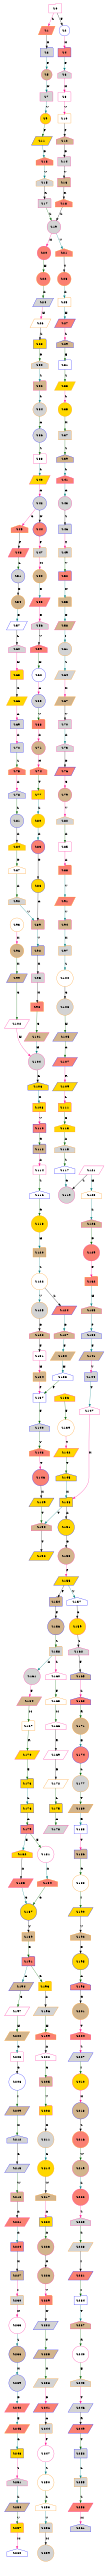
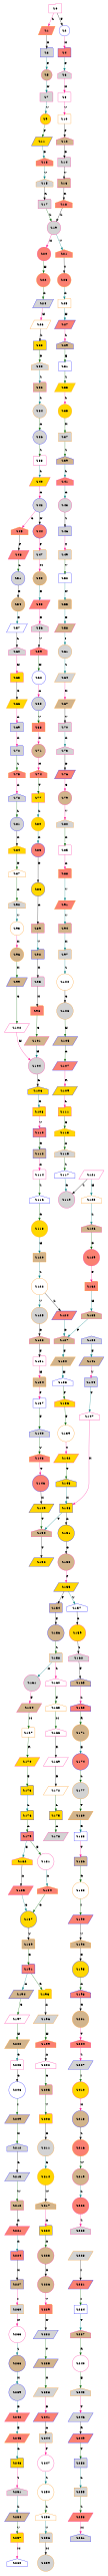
  strict digraph {
    node [color=blue fillcolor=lightgrey shape=folder style=filled]
    edge [color=darkgreen]
    S0 [color=deeppink fillcolor=white]
    S1 [color=darkorange fillcolor=salmon shape=parallelogram]
    S2 [fillcolor=white shape=circle]
    S3
    S4 [fillcolor=salmon]
    S5 [color=deeppink fillcolor=tan shape=circle]
    S6 [color=deeppink shape=house]
    S7 [color=deeppink]
    S8 [color=deeppink fillcolor=white]
    S9 [color=deeppink fillcolor=gold shape=circle]
    S10 [color=darkorange fillcolor=white]
    S11 [fillcolor=gold shape=parallelogram]
    S12 [color=deeppink fillcolor=tan shape=house]
    S13 [color=darkorange fillcolor=salmon shape=house]
    S14 [color=deeppink]
    S15 [color=darkorange shape=house]
    S16 [color=deeppink fillcolor=tan]
    S17 [color=deeppink]
    S18 [color=darkorange fillcolor=salmon shape=house]
    S19 [color=deeppink shape=circle]
    S20 [color=deeppink fillcolor=salmon shape=circle]
    S21 [color=darkorange fillcolor=salmon shape=house]
    S22 [color=darkorange fillcolor=salmon shape=circle]
    S23 [color=darkorange fillcolor=salmon shape=circle]
    S24 [shape=parallelogram]
    S25 [color=darkorange fillcolor=white]
    S26 [color=darkorange fillcolor=white shape=parallelogram]
    S27 [fillcolor=salmon shape=parallelogram]
    S28 [fillcolor=gold]
    S29 [fillcolor=tan shape=house]
    S30 [color=darkorange shape=house]
    S31 [fillcolor=white]
    S32 [color=deeppink fillcolor=tan]
    S33 [color=darkorange fillcolor=gold shape=parallelogram]
    S34 [color=darkorange shape=circle]
    S35 [color=darkorange fillcolor=gold shape=circle]
    S36 [shape=circle]
    S37 [color=darkorange]
    S38 [color=deeppink fillcolor=white]
    S39 [fillcolor=tan shape=house]
    S40 [color=deeppink fillcolor=gold shape=parallelogram]
    S41 [color=deeppink fillcolor=salmon shape=house]
    S42 [shape=circle]
    S43 [color=deeppink shape=circle]
    S44 [fillcolor=salmon shape=circle]
    S45 [color=darkorange fillcolor=salmon shape=house]
    S46
    S47 [color=darkorange]
    S48 [color=deeppink fillcolor=salmon shape=parallelogram]
    S49 [color=darkorange]
    S50 [color=darkorange fillcolor=tan shape=circle]
    S51 [shape=circle]
-   S52 [fillcolor=salmon]
+   S52 [fillcolor=white]
    S53 [color=deeppink fillcolor=salmon shape=parallelogram]
    S54 [color=darkorange fillcolor=tan shape=circle]
    S55 [color=darkorange fillcolor=tan]
    S56 [color=deeppink shape=house]
    S57 [fillcolor=white shape=parallelogram]
    S58 [color=deeppink fillcolor=tan shape=parallelogram]
    S59 [color=deeppink fillcolor=salmon shape=house]
    S60 [color=deeppink shape=house]
    S61 [color=darkorange shape=circle]
    S62 [fillcolor=white shape=circle]
    S63 [color=deeppink fillcolor=gold]
    S64 [color=darkorange shape=parallelogram]
    S65 [shape=circle]
    S66 [color=darkorange fillcolor=gold shape=parallelogram]
    S67 [color=darkorange fillcolor=tan shape=parallelogram]
    S68 [color=darkorange fillcolor=salmon]
    S69
    S70 [color=deeppink]
    S71 [color=deeppink fillcolor=tan shape=circle]
    S72
    S73 [color=deeppink shape=house]
    S74 [color=darkorange fillcolor=salmon shape=house]
    S75 [color=darkorange fillcolor=salmon shape=house]
    S76 [fillcolor=salmon shape=parallelogram]
    S77 [color=deeppink fillcolor=gold]
    S78 [shape=house]
    S79 [color=deeppink fillcolor=tan shape=circle]
    S80 [color=darkorange fillcolor=gold shape=circle]
    S81 [shape=circle]
    S82 [color=darkorange shape=house]
    S83 [fillcolor=salmon shape=circle]
    S84 [color=darkorange fillcolor=gold shape=house]
    S85 [color=deeppink fillcolor=white]
    S86 [fillcolor=gold shape=circle]
    S87 [color=darkorange fillcolor=white shape=house]
    S88 [color=darkorange fillcolor=salmon]
    S89 [color=deeppink fillcolor=tan]
    S90 [color=darkorange shape=house]
    S91 [color=darkorange fillcolor=salmon shape=parallelogram]
    S92 [fillcolor=tan]
    S93 [color=darkorange fillcolor=white shape=circle]
    S94 [color=deeppink fillcolor=tan]
    S95 [color=deeppink]
    S96 [color=darkorange fillcolor=tan shape=circle]
    S97 [color=darkorange]
    S98 [color=darkorange fillcolor=salmon]
    S99 [fillcolor=tan shape=parallelogram]
    S100 [color=darkorange fillcolor=white shape=circle]
    S101 [color=deeppink fillcolor=tan shape=parallelogram]
    S102 [color=deeppink fillcolor=white shape=parallelogram]
    S103 [color=darkorange shape=circle]
    S104 [color=deeppink shape=circle]
    S105 [fillcolor=tan shape=parallelogram]
    S106 [fillcolor=gold shape=house]
    S107 [fillcolor=salmon shape=parallelogram]
    S108 [color=deeppink fillcolor=gold]
    S109 [fillcolor=gold shape=parallelogram]
    S110 [fillcolor=salmon]
    S111 [color=deeppink fillcolor=gold]
    S112 [fillcolor=tan]
    S113 [color=darkorange fillcolor=gold shape=house]
    S114 [color=deeppink fillcolor=white]
    S115 [color=darkorange shape=house]
    S116 [fillcolor=white shape=house]
    S117 [fillcolor=white shape=house]
    S118 [color=darkorange fillcolor=gold shape=circle]
    S119 [color=deeppink shape=circle]
    S120 [color=darkorange fillcolor=tan]
    S122 [color=darkorange fillcolor=white shape=circle]
    S121 [color=deeppink fillcolor=white shape=parallelogram]
    S123 [color=darkorange fillcolor=white shape=house]
    S124 [fillcolor=salmon shape=parallelogram]
    S125 [color=darkorange shape=circle]
    S126 [color=deeppink fillcolor=tan shape=house]
    S127 [color=deeppink fillcolor=tan shape=house]
    S128 [color=deeppink fillcolor=tan shape=house]
    S129 [color=deeppink fillcolor=salmon shape=circle]
    S130 [color=darkorange fillcolor=tan shape=parallelogram]
    S131 [color=deeppink fillcolor=white]
    S132 [color=darkorange fillcolor=salmon]
    S133 [fillcolor=white shape=house]
    S134 [color=darkorange fillcolor=tan]
    S135 [color=deeppink fillcolor=tan shape=house]
    S136 [color=deeppink fillcolor=gold shape=house]
    S137 [fillcolor=white]
    S138 [shape=house]
    S139 [color=darkorange fillcolor=white shape=circle]
    S140 [shape=house]
    S141 [fillcolor=tan shape=parallelogram]
    S142 [color=deeppink fillcolor=gold shape=parallelogram]
    S143 [color=darkorange fillcolor=salmon shape=house]
    S144
    S145 [fillcolor=gold shape=house]
    S146 [fillcolor=salmon shape=circle]
    S147 [color=deeppink fillcolor=white shape=house]
    S148 [fillcolor=gold]
    S149 [fillcolor=gold shape=parallelogram]
    S150 [color=deeppink fillcolor=tan shape=house]
    S151 [fillcolor=gold shape=circle]
    S152 [fillcolor=gold shape=parallelogram]
    S153 [color=deeppink fillcolor=tan shape=circle]
    S155 [fillcolor=gold shape=parallelogram]
    S154 [fillcolor=tan]
    S156 [fillcolor=tan shape=circle]
    S157 [fillcolor=white shape=house]
    S158 [color=darkorange]
    S159 [color=deeppink fillcolor=gold shape=circle]
    S160 [color=deeppink fillcolor=white shape=house]
    S161 [color=deeppink shape=circle]
    S162 [color=deeppink shape=house]
    S163 [color=darkorange fillcolor=white shape=house]
    S164 [color=deeppink fillcolor=tan shape=parallelogram]
    S165 [fillcolor=tan shape=house]
    S166 [color=deeppink fillcolor=white shape=house]
    S167 [color=darkorange fillcolor=white]
    S168 [fillcolor=salmon shape=house]
    S169 [color=deeppink fillcolor=white shape=parallelogram]
    S170 [color=deeppink fillcolor=gold shape=parallelogram]
    S171 [color=darkorange fillcolor=tan shape=circle]
    S172 [color=darkorange fillcolor=white shape=parallelogram]
    S173 [fillcolor=gold]
    S174 [fillcolor=salmon shape=circle]
    S175 [fillcolor=gold]
    S176 [fillcolor=gold]
    S177 [color=darkorange shape=circle]
    S178 [color=deeppink shape=parallelogram]
    S179 [fillcolor=salmon]
    S180 [color=darkorange fillcolor=tan shape=parallelogram]
    S181 [color=deeppink fillcolor=white shape=circle]
    S182 [color=deeppink fillcolor=gold shape=house]
    S183 [fillcolor=white]
    S184 [color=darkorange fillcolor=salmon shape=house]
    S185 [color=deeppink fillcolor=salmon shape=parallelogram]
    S186 [fillcolor=tan]
    S187 [fillcolor=gold shape=circle]
    S188 [color=darkorange fillcolor=white shape=circle]
    S189 [color=darkorange fillcolor=tan]
-   S190 [fillcolor=gold shape=parallelogram]
+   S190 [fillcolor=salmon shape=parallelogram]
    S191 [fillcolor=salmon]
    S192 [color=darkorange fillcolor=tan shape=house]
    S193 [color=darkorange fillcolor=gold]
    S194 [fillcolor=tan shape=parallelogram]
    S195 [fillcolor=gold shape=circle]
    S196 [color=darkorange shape=parallelogram]
    S197 [color=deeppink fillcolor=white shape=parallelogram]
    S198 [fillcolor=salmon shape=house]
    S199 [color=darkorange fillcolor=salmon shape=house]
    S200 [color=darkorange fillcolor=tan shape=parallelogram]
    S201 [color=darkorange fillcolor=tan shape=circle]
    S202 [color=deeppink fillcolor=white shape=house]
    S203 [color=deeppink fillcolor=white]
    S204 [color=deeppink fillcolor=salmon shape=house]
    S205 [color=deeppink fillcolor=tan]
    S206 [fillcolor=white shape=circle]
    S207 [shape=parallelogram]
    S208 [color=deeppink fillcolor=gold]
    S209 [fillcolor=tan shape=parallelogram]
    n211 [color=deeppink fillcolor=gold label=S410 shape=circle]
    S211 [color=darkorange shape=circle]
    S212 [shape=house]
    S213 [fillcolor=tan shape=circle]
    S214 [color=darkorange fillcolor=gold shape=circle]
    S215 [shape=parallelogram]
    S216 [color=darkorange fillcolor=salmon shape=circle]
    S217 [color=darkorange fillcolor=tan shape=house]
    S218 [color=deeppink fillcolor=tan]
    S219 [color=deeppink fillcolor=tan shape=circle]
    S220 [fillcolor=gold]
    S221 [color=deeppink fillcolor=salmon shape=parallelogram]
    S222 [color=deeppink fillcolor=salmon shape=circle]
    S223 [color=deeppink fillcolor=tan shape=circle]
    S224 [fillcolor=salmon]
    S225 [color=deeppink shape=house]
    S226 [color=deeppink fillcolor=tan shape=circle]
    S227 [fillcolor=tan]
    S228 [color=darkorange shape=parallelogram]
    S229 [color=darkorange fillcolor=salmon]
    S230 [color=darkorange]
    S231 [fillcolor=salmon shape=parallelogram]
    S232 [shape=parallelogram]
    S233 [color=deeppink fillcolor=white shape=circle]
    S234 [fillcolor=white]
    S235 [fillcolor=tan shape=parallelogram]
    S236 [fillcolor=tan shape=circle]
    S237 [color=deeppink fillcolor=tan shape=house]
    S238 [color=darkorange shape=parallelogram]
    S239 [shape=circle]
    S240 [color=deeppink fillcolor=white shape=circle]
    S241 [fillcolor=salmon shape=parallelogram]
    S242 [color=deeppink fillcolor=salmon shape=parallelogram]
    S243 [color=darkorange shape=house]
    S244 [color=darkorange]
    S245 [color=darkorange fillcolor=salmon shape=parallelogram]
    S246 [shape=parallelogram]
    S247 [color=deeppink fillcolor=white shape=circle]
    S248 [fillcolor=gold]
    S249 [fillcolor=salmon shape=parallelogram]
    S250 [color=darkorange fillcolor=white shape=circle]
    S251 [color=deeppink shape=house]
    S252
    S253 [color=darkorange fillcolor=white shape=house]
    S254 [fillcolor=tan shape=parallelogram]
    S255 [color=darkorange]
    S256 [color=darkorange]
    S257 [color=deeppink fillcolor=gold]
    S258 [color=deeppink fillcolor=salmon shape=parallelogram]
    S259 [color=darkorange shape=circle]
    S260 [fillcolor=white shape=house]
    S261 [shape=house]
    S0 -> S1 [color=deeppink label=L]
    S0 -> S2 [color=black label=F]
    S1 -> S3 [color=black label=K]
    S2 -> S4 [color=deeppink label=K]
    S3 -> S5 [color=teal label=F]
    S4 -> S6 [color=teal label=F]
    S5 -> S7 [color=teal label=N]
    S6 -> S8 [color=deeppink label=N]
    S7 -> S9 [color=teal label=V]
    S8 -> S10 [color=deeppink label=V]
    S9 -> S11 [label=P]
    S10 -> S12 [color=black label=P]
    S11 -> S13 [color=teal label=D]
    S12 -> S14 [color=black label=D]
    S13 -> S15 [color=teal label=V]
    S14 -> S16 [color=black label=V]
    S15 -> S17 [color=black label=R]
    S16 -> S18 [color=black label=R]
    S17 -> S19 [label=L]
    S18 -> S19 [color=black label=L]
    S19 -> S20 [color=deeppink label=K]
    S19 -> S21 [color=teal label=V]
    S20 -> S22 [label=H]
    S21 -> S23 [color=black label=Y]
    S22 -> S24 [label=A]
    S23 -> S25 [color=teal label=A]
    S24 -> S26 [color=deeppink label=H]
    S25 -> S27 [color=teal label=H]
    S26 -> S28 [color=black label=L]
    S27 -> S29 [color=deeppink label=L]
    S28 -> S30 [label=D]
    S29 -> S31 [label=E]
    S30 -> S32 [color=teal label=S]
    S31 -> S33 [label=S]
    S32 -> S34 [color=teal label=L]
    S33 -> S35 [color=deeppink label=L]
    S34 -> S36 [label=A]
    S35 -> S37 [label=K]
    S36 -> S38 [label=S]
    S37 -> S39 [label=S]
    S38 -> S40 [color=teal label=L]
    S39 -> S41 [color=teal label=L]
    S40 -> S42 [color=deeppink label=A]
    S41 -> S43 [color=teal label=A]
    S42 -> S44 [color=black label=N]
    S42 -> S45 [color=deeppink label=G]
    S43 -> S46 [color=black label=S]
    S44 -> S47 [color=deeppink label=P]
    S45 -> S48 [color=black label=P]
    S46 -> S49 [color=deeppink label=T]
    S47 -> S50 [color=deeppink label=M]
    S48 -> S51 [label=L]
    S49 -> S52 [label=V]
    S50 -> S53 [color=teal label=D]
    S51 -> S54 [color=black label=D]
    S52 -> S55 [color=teal label=N]
    S53 -> S56 [color=deeppink label=D]
    S54 -> S57 [color=teal label=D]
    S55 -> S58 [color=teal label=D]
    S56 -> S59 [color=black label=V]
    S57 -> S60 [color=black label=L]
    S58 -> S61 [color=teal label=I]
    S59 -> S62 [label=H]
    S60 -> S63 [color=deeppink label=H]
    S61 -> S64 [color=teal label=S]
    S62 -> S65 [color=deeppink label=A]
    S63 -> S66 [color=black label=G]
    S64 -> S67 [color=deeppink label=K]
    S65 -> S68 [label=V]
    S66 -> S69 [color=deeppink label=A]
    S67 -> S70 [color=black label=V]
    S68 -> S71 [color=deeppink label=A]
    S69 -> S72 [color=deeppink label=A]
    S70 -> S73 [color=teal label=A]
    S71 -> S74 [color=deeppink label=N]
    S72 -> S75 [label=S]
    S73 -> S76 [color=black label=D]
    S74 -> S77 [label=T]
    S75 -> S78 [color=deeppink label=A]
    S76 -> S79 [color=deeppink label=G]
    S77 -> S80 [color=teal label=L]
    S78 -> S81 [label=L]
    S79 -> S82 [color=deeppink label=V]
    S80 -> S83 [color=teal label=A]
    S81 -> S84 [color=black label=A]
    S82 -> S85 [label=A]
    S83 -> S86 [color=black label=D]
    S84 -> S87 [label=D]
    S85 -> S88 [color=deeppink label=A]
    S86 -> S89 [color=black label=A]
    S87 -> S90 [label=A]
    S88 -> S91 [color=teal label=V]
    S89 -> S92 [color=teal label=V]
-   S90 -> S89 [color=teal label=V]
+   S90 -> S93 [color=teal label=V]
    S91 -> S94 [color=teal label=V]
    S92 -> S95 [color=black label=K]
    S93 -> S96 [color=deeppink label=K]
    S94 -> S97 [color=teal label=K]
    S95 -> S98 [color=black label=K]
    S96 -> S99 [label=K]
    S97 -> S100 [color=teal label=S]
    S98 -> S101 [label=G]
    S99 -> S102 [label=G]
    S100 -> S103 [color=black label=G]
    S101 -> S104 [color=teal label=H]
    S102 -> S104 [color=deeppink label=H]
    S103 -> S105 [label=H]
    S104 -> S106 [color=black label=G]
    S105 -> S107 [label=A]
    S106 -> S108 [color=teal label=K]
    S107 -> S109 [color=deeppink label=R]
    S108 -> S110 [color=deeppink label=V]
    S109 -> S111 [color=deeppink label=L]
    S110 -> S112 [label=Q]
    S111 -> S113 [label=Q]
    S112 -> S114 [color=deeppink label=A]
    S113 -> S115 [label=A]
    S114 -> S116 [label=S]
    S115 -> S117 [label=S]
    S116 -> S118 [label=G]
    S117 -> S119 [color=teal label=G]
    S118 -> S120 [color=teal label=H]
    S120 -> S122 [color=teal label=S]
    S122 -> S124 [color=black label=L]
    S122 -> S125 [color=teal label=V]
    S121 -> S119 [color=black label=S]
    S121 -> S123 [color=teal label=H]
    S123 -> S126 [color=teal label=L]
    S124 -> S127 [color=teal label=D]
    S125 -> S128 [color=black label=D]
    S126 -> S129 [label=D]
    S127 -> S130 [color=teal label=F]
    S128 -> S131 [color=black label=F]
    S129 -> S132 [color=deeppink label=F]
    S130 -> S133 [color=teal label=H]
    S131 -> S134 [color=deeppink label=H]
    S132 -> S135 [color=teal label=H]
-   S133 -> S137 [label=P]
+   S133 -> S136 [label=P]
    S134 -> S137 [color=deeppink label=P]
-   S135 -> S138 [color=teal label=P]
+   S135 -> S127 [color=teal label=P]
    S136 -> S139 [label=F]
    S137 -> S140 [label=F]
    S138 -> S141 [color=teal label=F]
    S139 -> S142 [color=deeppink label=Y]
    S140 -> S143 [label=Y]
    S141 -> S144 [color=deeppink label=Y]
    S142 -> S145 [label=T]
    S143 -> S146 [color=deeppink label=T]
    S144 -> S147 [color=teal label=T]
    S145 -> S148 [color=teal label=K]
    S146 -> S149 [color=black label=K]
    S147 -> S148 [color=deeppink label=K]
    S148 -> S150 [color=teal label=T]
    S148 -> S151 [color=black label=A]
    S149 -> S150 [label=T]
    S150 -> S152 [color=black label=T]
    S151 -> S153 [color=black label=Q]
    S153 -> S155 [color=deeppink label=P]
    S155 -> S154 [color=black label=P]
    S155 -> S157 [color=teal label=Y]
    S154 -> S156 [color=black label=F]
    S156 -> S158 [label=S]
    S157 -> S159 [color=black label=C]
    S158 -> S160 [color=deeppink label=L]
    S158 -> S161 [color=teal label=A]
    S159 -> S162 [color=black label=S]
    S160 -> S163 [label=F]
    S161 -> S164 [color=deeppink label=F]
    S162 -> S165 [color=black label=F]
    S163 -> S166 [label=M]
    S164 -> S167 [label=M]
    S165 -> S168 [color=deeppink label=L]
    S166 -> S169 [color=black label=R]
    S167 -> S170 [label=R]
    S168 -> S171 [label=R]
    S169 -> S172 [color=black label=E]
    S170 -> S173 [label=E]
    S171 -> S174 [color=teal label=E]
    S172 -> S175 [label=L]
    S173 -> S176 [color=teal label=L]
    S174 -> S177 [label=L]
    S175 -> S178 [label=A]
    S176 -> S179 [label=A]
    S177 -> S180 [label=T]
    S179 -> S181 [label=E]
    S179 -> S182 [color=teal label=E]
    S180 -> S183 [color=teal label=E]
    S181 -> S184 [color=teal label=A]
    S182 -> S185 [color=black label=A]
    S183 -> S186 [color=deeppink label=T]
    S184 -> S187 [label=G]
    S185 -> S187 [color=teal label=G]
    S186 -> S188 [label=G]
    S187 -> S189 [color=black label=Y]
    S188 -> S190 [label=I]
    S189 -> S191 [label=E]
    S190 -> S192 [color=black label=V]
    S191 -> S193 [label=G]
    S191 -> S194 [color=teal label=A]
    S192 -> S195 [color=black label=D]
    S193 -> S196 [color=black label=A]
    S194 -> S197 [label=G]
    S195 -> S198 [label=A]
    S196 -> S199 [label=H]
    S197 -> S200 [label=H]
    S198 -> S201 [color=black label=Q]
    S199 -> S202 [color=black label=A]
    S200 -> S203 [color=teal label=G]
    S201 -> S204 [color=deeppink label=T]
    S202 -> S205 [label=G]
    S203 -> S206 [color=black label=G]
    S204 -> S207 [color=deeppink label=S]
    S205 -> S208 [label=V]
    S206 -> S209 [label=I]
    S207 -> n211 [label=I]
    S208 -> S211 [color=black label=K]
    S209 -> S212 [label=K]
    n211 -> S213 [color=deeppink label=K]
    S211 -> S214 [color=teal label=G]
    S212 -> S215 [color=black label=G]
    S213 -> S216 [color=black label=S]
    S214 -> S217 [color=black label=W]
    S215 -> S218 [label=W]
    S216 -> S219 [label=W]
    S217 -> S220 [color=deeppink label=A]
    S218 -> S221 [color=black label=A]
    S219 -> S222 [color=teal label=L]
    S220 -> S223 [label=A]
    S221 -> S224 [color=teal label=A]
    S222 -> S225 [color=deeppink label=S]
    S223 -> S226 [color=black label=K]
    S224 -> S227 [color=black label=K]
-   S225 -> S228 [label=L]
    S226 -> S229 [color=deeppink label=V]
    S227 -> S230 [color=deeppink label=I]
    S228 -> S231 [color=black label=I]
    S229 -> S232 [color=black label=N]
    S230 -> S233 [color=deeppink label=N]
    S231 -> S234 [label=I]
    S232 -> S235 [label=T]
    S233 -> S236 [color=teal label=S]
    S234 -> S237 [color=teal label=T]
    S235 -> S238 [label=K]
    S236 -> S239 [color=teal label=K]
    S237 -> S240 [label=R]
    S238 -> S241 [color=deeppink label=D]
    S239 -> S242 [color=teal label=D]
    S240 -> S243 [label=E]
    S241 -> S244 [color=black label=A]
    S242 -> S245 [color=teal label=E]
    S243 -> S246 [color=deeppink label=T]
    S244 -> S247 [color=deeppink label=P]
    S245 -> S248 [color=teal label=G]
    S246 -> S249 [color=black label=R]
    S247 -> S250 [color=teal label=S]
    S248 -> S251 [color=deeppink label=S]
    S249 -> S252 [label=T]
    S250 -> S253 [label=L]
    S251 -> S254 [color=teal label=L]
    S252 -> S255 [color=teal label=L]
    S253 -> S256 [color=teal label=V]
    S254 -> S257 [label=V]
    S255 -> S258 [label=S]
    S256 -> S259 [color=black label=M]
    S257 -> S260 [color=deeppink label=M]
    S258 -> S261 [color=deeppink label=M]
  }
